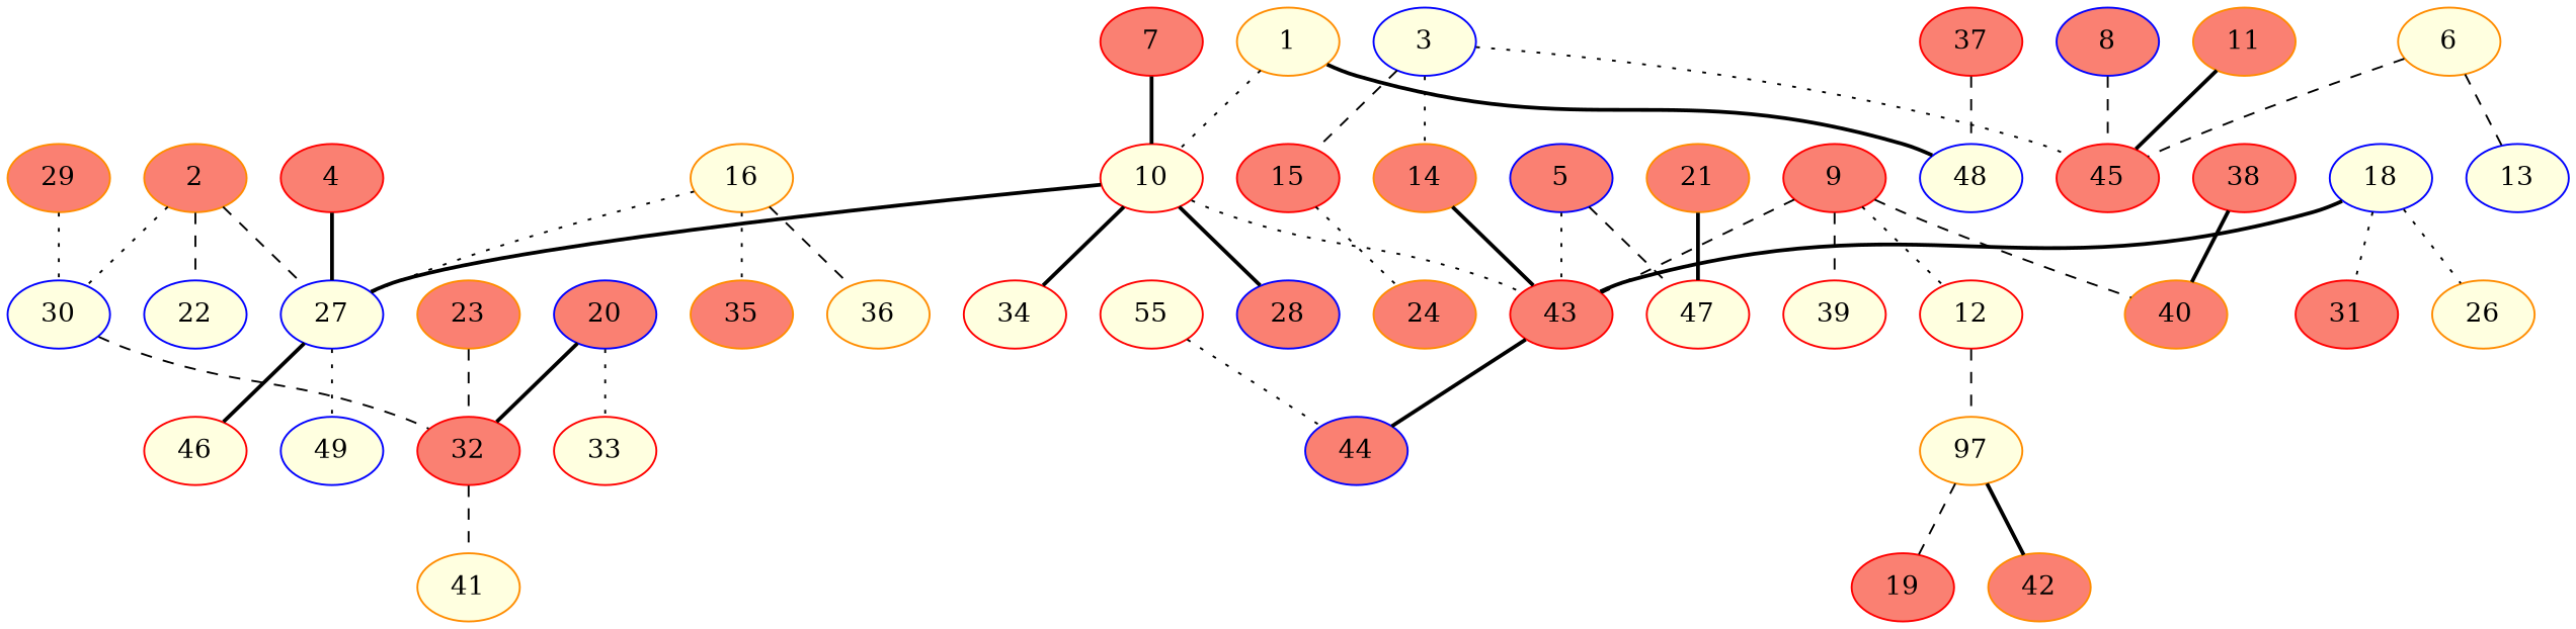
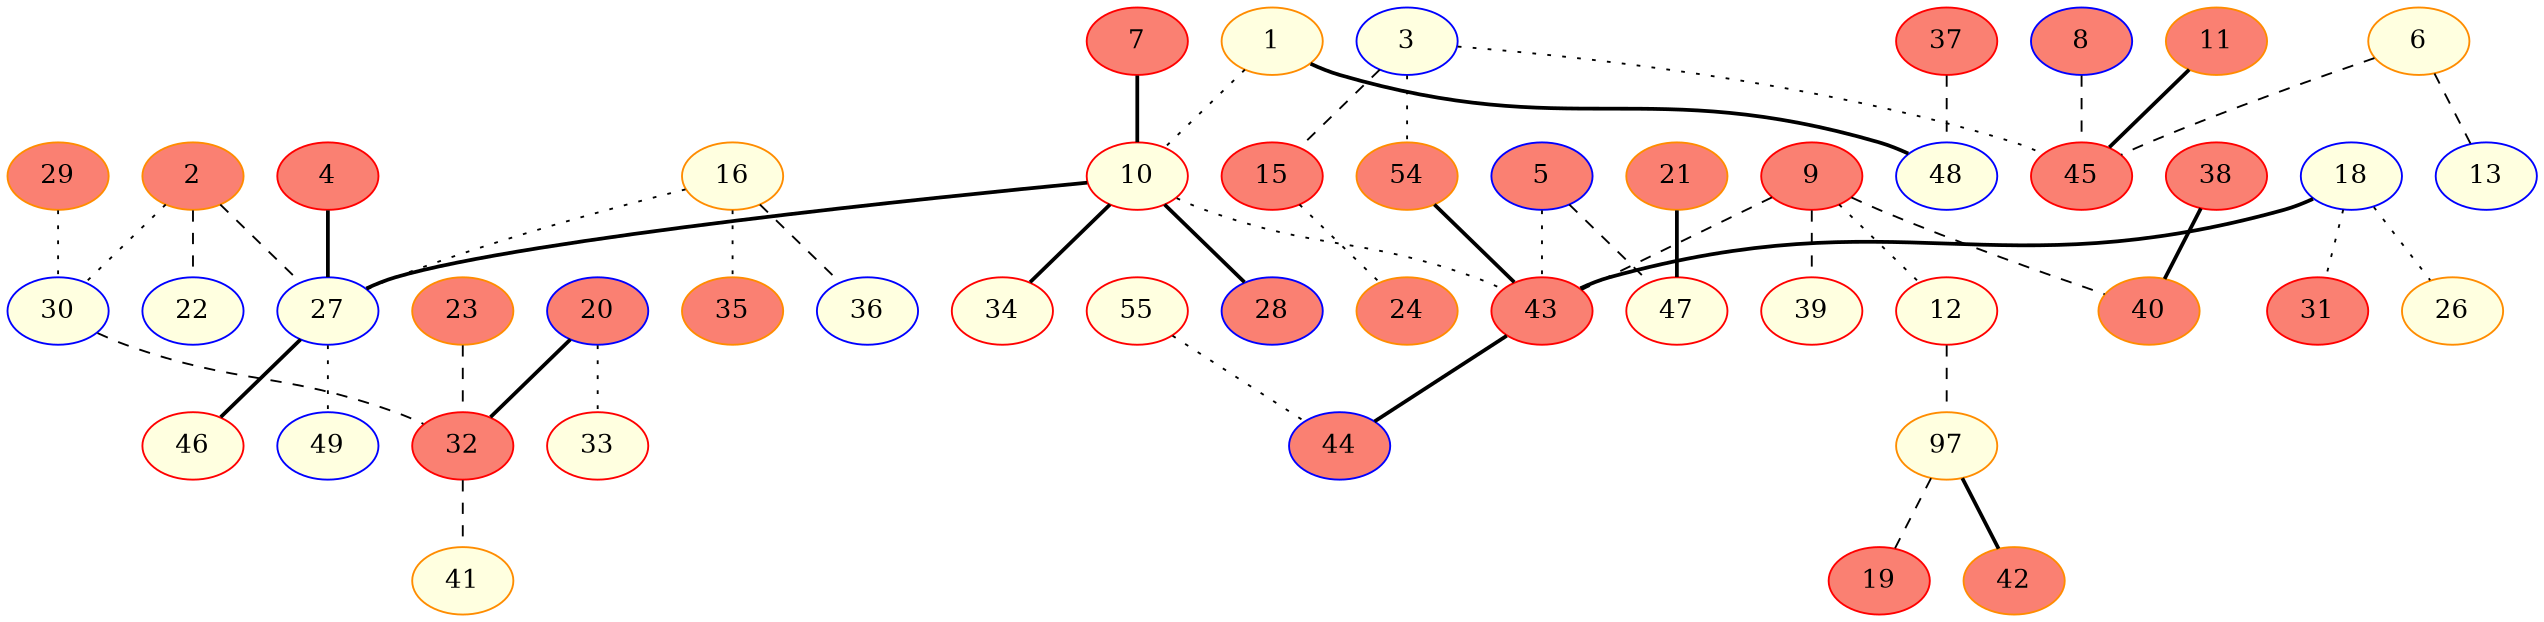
  graph {
    node [color=red fillcolor=salmon style=filled]
    edge [style=dashed weight=1.0]
    1 [color=darkorange fillcolor=lightyellow]
    10 [fillcolor=lightyellow]
    48 [color=blue fillcolor=lightyellow]
    27 [color=blue fillcolor=lightyellow]
    43
    28 [color=blue]
    34 [fillcolor=lightyellow]
    2 [color=darkorange]
    22 [color=blue fillcolor=lightyellow]
    30 [color=blue fillcolor=lightyellow]
    46 [fillcolor=lightyellow]
    49 [color=blue fillcolor=lightyellow]
    32
    3 [color=blue fillcolor=lightyellow]
-   14 [color=darkorange]
+   14 [color=darkorange label=54]
    15
    45
    24 [color=darkorange]
    4
    5 [color=blue]
    47 [fillcolor=lightyellow]
    44 [color=blue]
    6 [color=darkorange fillcolor=lightyellow]
    13 [color=blue fillcolor=lightyellow]
    7
    8 [color=blue]
    9
    12 [fillcolor=lightyellow]
    39 [fillcolor=lightyellow]
    40 [color=darkorange]
    n31 [color=darkorange fillcolor=lightyellow label=97]
    11 [color=darkorange]
    19
    42 [color=darkorange]
    16 [color=darkorange fillcolor=lightyellow]
    35 [color=darkorange]
-   36 [color=darkorange fillcolor=lightyellow]
+   36 [color=blue fillcolor=lightyellow]
    18 [color=blue fillcolor=lightyellow]
    26 [color=darkorange fillcolor=lightyellow]
    31
    20 [color=blue]
    33 [fillcolor=lightyellow]
    41 [color=darkorange fillcolor=lightyellow]
    21 [color=darkorange]
    23 [color=darkorange]
    n46 [fillcolor=lightyellow label=55]
    29 [color=darkorange]
    37
    38
    1 -- 10 [style=dotted]
    1 -- 48 [style=bold]
    10 -- 27 [style=bold]
    10 -- 43 [style=dotted]
    10 -- 28 [style=bold]
    10 -- 34 [style=bold]
    27 -- 46 [style=bold]
    27 -- 49 [style=dotted]
    43 -- 44 [style=bold]
    2 -- 27
    2 -- 22
    2 -- 30 [style=dotted]
    30 -- 32
    32 -- 41
    3 -- 14 [style=dotted]
    3 -- 15
    3 -- 45 [style=dotted]
    14 -- 43 [style=bold]
    15 -- 24 [style=dotted]
    4 -- 27 [style=bold]
    5 -- 43 [style=dotted]
    5 -- 47
    6 -- 45
    6 -- 13
    7 -- 10 [style=bold]
    8 -- 45
    9 -- 43
    9 -- 12 [style=dotted]
    9 -- 39
    9 -- 40
    12 -- n31
    n31 -- 19
    n31 -- 42 [style=bold]
    11 -- 45 [style=bold]
    16 -- 27 [style=dotted]
    16 -- 35 [style=dotted]
    16 -- 36
    18 -- 43 [style=bold]
    18 -- 26 [style=dotted]
    18 -- 31 [style=dotted]
    20 -- 32 [style=bold]
    20 -- 33 [style=dotted]
    21 -- 47 [style=bold]
    23 -- 32
    n46 -- 44 [style=dotted]
    29 -- 30 [style=dotted]
    37 -- 48
    38 -- 40 [style=bold]
  }
